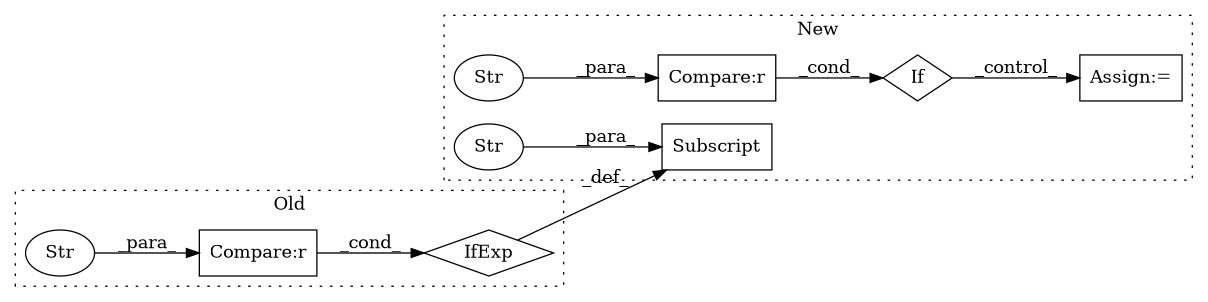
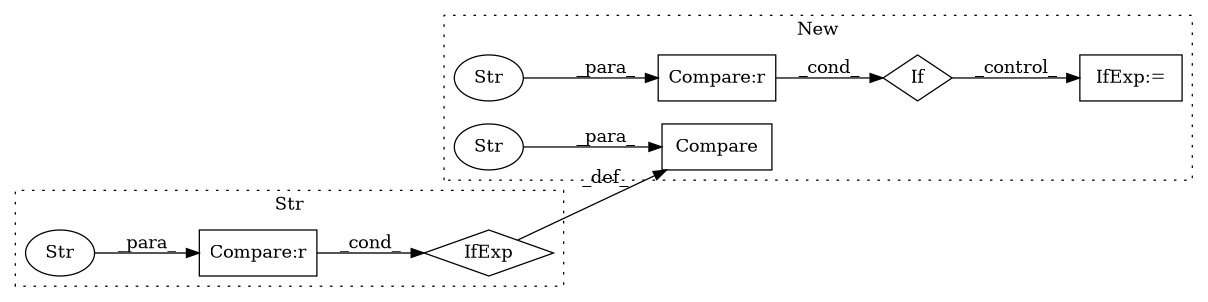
  digraph {
    rankdir=LR
    node [a=66 l=5 s=1645 shape=box]
-   n1 [a=63 l="23,0" label=Subscript s="1923,0"]
+   n1 [a=63 l="23,0" label=Compare s="1923,0"]
    n2 [label=Str s=1940 shape=ellipse]
-   n3 [a=68 l=3 label="Assign:=" s=1946]
+   n3 [a=68 l=3 label="IfExp:=" s=1946]
    n4 [a=96 l=3 label=If s=1642 shape=diamond]
    n5 [a=40 l=24 label="Compare:r"]
    n6 [l=12 label=Str shape=ellipse]
    n7 [a=51 l="4,6" label=IfExp s="887,901" shape=diamond]
    n8 [a=40 l=10 label="Compare:r" s=891]
    n9 [label=Str s=891 shape=ellipse]
    subgraph cluster_1 {
      label=New
      style=dotted
      n1
      n2
      n3
      n4
      n5
      n6
    }
    subgraph cluster_2 {
-     label=Old
+     label=Str
      style=dotted
      n7
      n8
      n9
    }
    n2 -> n1 [label=_para_]
    n4 -> n3 [label=_control_]
    n5 -> n4 [label=_cond_]
    n6 -> n5 [label=_para_]
    n7 -> n1 [label=_def_]
    n8 -> n7 [label=_cond_]
    n9 -> n8 [label=_para_]
  }
